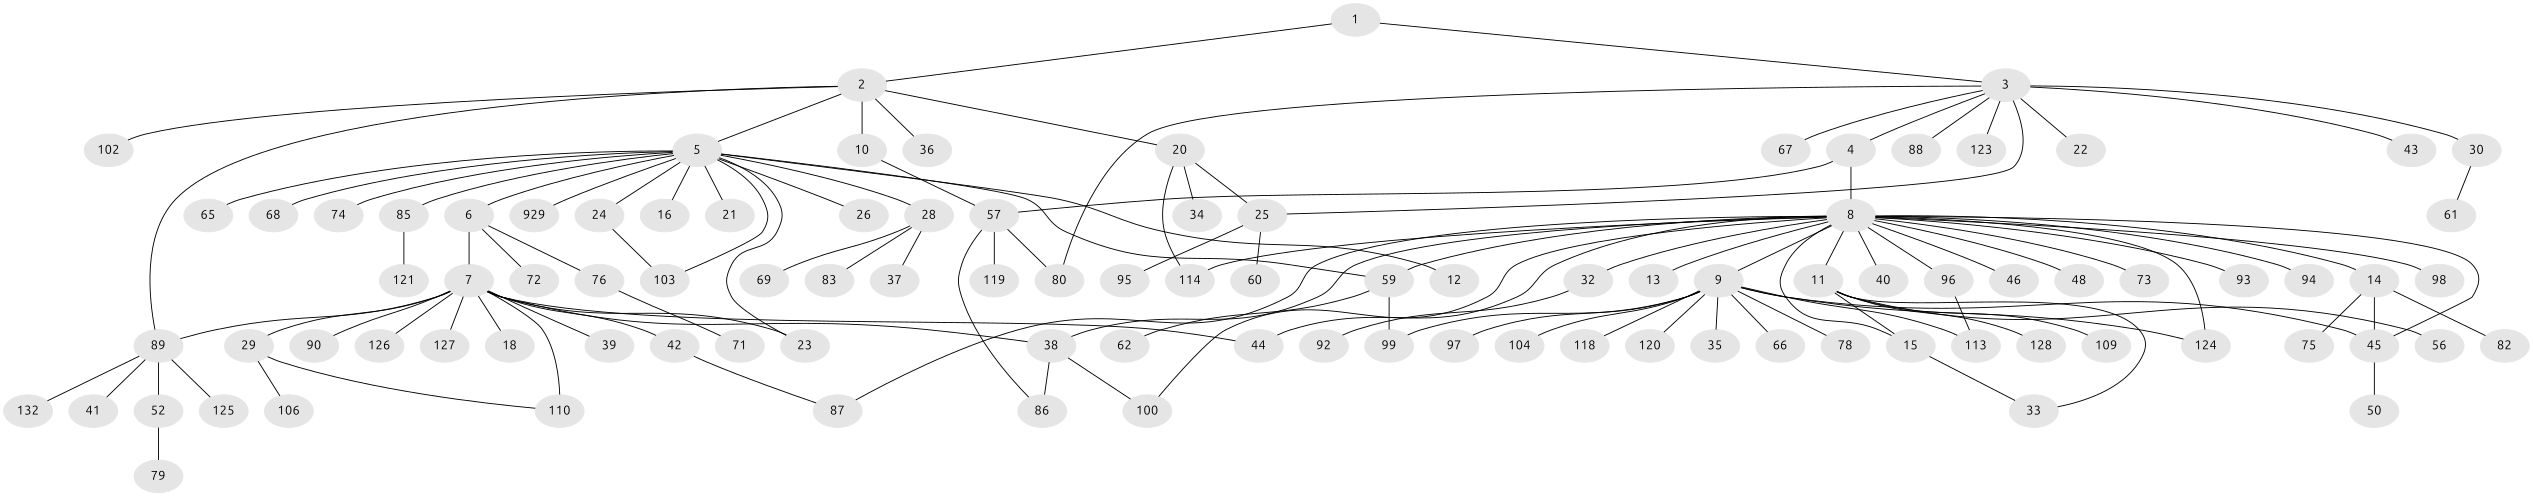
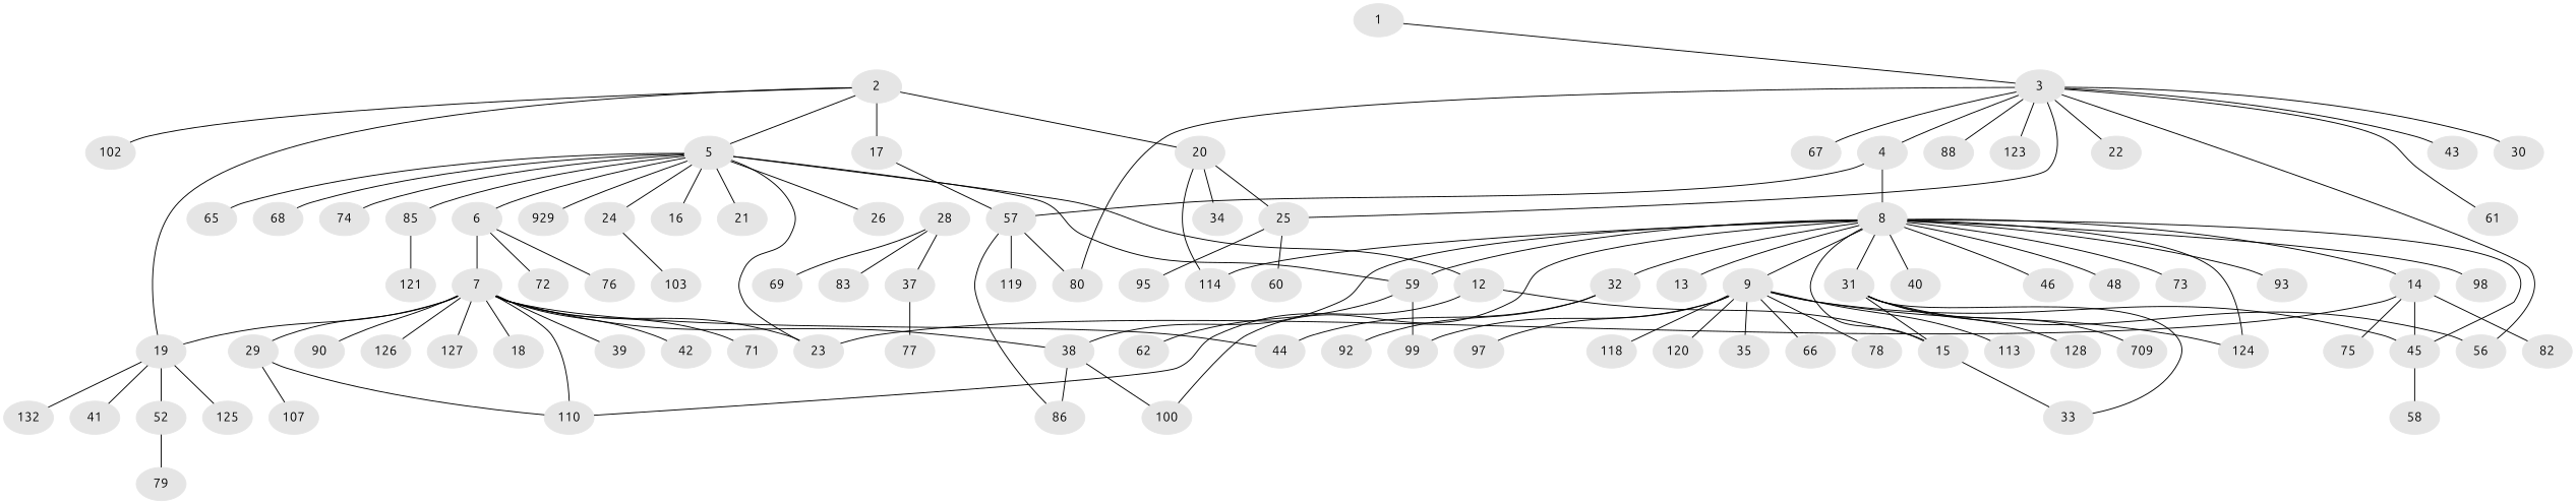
  graph {
    fontname=Ubuntu
    node [color=gray90 fontname=Ubuntu style=filled]
    edge [fontname=Ubuntu]
    2 [super="+111"]
    5 [super="+89"]
-   10
-   19 [super="+58" label=89]
+   10 [label=17]
+   19 [super="+58"]
    20 [super="+116"]
-   36
    102
    1
    3 [super="+17"]
    4 [super="+107"]
    22
    25 [super="+51"]
    30
    43
    56
    61
    67
    80
    88
    123
    6
    12 [super="+105"]
    16 [super="+112"]
    21
    23 [super="+49"]
    24 [super="+122"]
    26
    28 [super="+54"]
    59 [super="+70"]
    65
    68 [super="+84"]
    74
    85
    103
    n35 [label=929]
    57 [super="+63"]
    41
    52 [super="+91"]
    125
    132
    114
    34
    8 [super="+47"]
    60
    95
    38 [super="+55"]
    44 [super="+131"]
    9 [super="+31"]
-   11 [super="+117"]
+   11 [super="+117" label=31]
    13
    14 [super="+27"]
    15 [super="+53"]
    32
    40
    45 [super="+64"]
    46
    48
    73
-   87
    93
-   94
-   96
    98
    100 [super="+130"]
    124
    86
    119
    7 [super="+115"]
    72
    76
    110
    37
    69
    83
    99
    62
    121
    18
    29 [super="+101"]
    39
    42
    71 [super="+108"]
    90
    126
    127
-   106
+   106 [label=107]
    35
    66
    78
    97
-   104
    113
    118
    120
    33 [super="+81"]
-   109
+   109 [label=709]
    128
    75
    82
    92
-   50
+   50 [label=58]
    79
+   77
    2 -- 5
    2 -- 10
    2 -- 19
    2 -- 20
-   2 -- 36
    2 -- 102
    5 -- 6
    5 -- 12
    5 -- 16
    5 -- 21
    5 -- 23
    5 -- 24
    5 -- 26
-   5 -- 28
    5 -- 59
    5 -- 65
    5 -- 68
    5 -- 74
    5 -- 85
-   5 -- 103
    5 -- n35
    10 -- 57
    19 -- 41
    19 -- 52
    19 -- 125
    19 -- 132
    20 -- 25
    20 -- 114
    20 -- 34
-   1 -- 2
    1 -- 3
    3 -- 4
    3 -- 22
    3 -- 25
    3 -- 30
    3 -- 43
-   30 -- 61
+   3 -- 56
+   3 -- 61
    3 -- 67
    3 -- 80
    3 -- 88
    3 -- 123
    4 -- 57
    4 -- 8
    25 -- 60
    25 -- 95
    6 -- 7
    6 -- 72
    6 -- 76
+   12 -- 15
+   12 -- 110
    24 -- 103
    28 -- 37
    28 -- 69
    28 -- 83
    59 -- 99
    59 -- 62
    85 -- 121
    57 -- 80
    57 -- 86
    57 -- 119
    52 -- 79
    8 -- 59
    8 -- 114
    8 -- 38
-   8 -- 44
+   32 -- 44
    8 -- 9
    8 -- 11
    8 -- 13
    8 -- 14
    8 -- 15
    8 -- 32
    8 -- 40
    8 -- 45
    8 -- 46
    8 -- 48
    8 -- 73
-   8 -- 87
    8 -- 93
-   8 -- 94
-   8 -- 96
    8 -- 98
    8 -- 100
    8 -- 124
    38 -- 100
    38 -- 86
    9 -- 45
    9 -- 124
    9 -- 99
    9 -- 35
    9 -- 66
    9 -- 78
    9 -- 97
-   9 -- 104
    9 -- 113
    9 -- 118
    9 -- 120
    11 -- 56
    11 -- 15
    11 -- 33
    11 -- 109
    11 -- 128
+   14 -- 23
    14 -- 45
    14 -- 75
    14 -- 82
    15 -- 33
    32 -- 92
    45 -- 50
-   96 -- 113
    7 -- 19
    7 -- 23
    7 -- 38
    7 -- 44
    7 -- 110
    7 -- 18
    7 -- 29
    7 -- 39
    7 -- 42
-   76 -- 71
+   7 -- 71
    7 -- 90
    7 -- 126
    7 -- 127
+   37 -- 77
    29 -- 110
    29 -- 106
-   42 -- 87
  }
